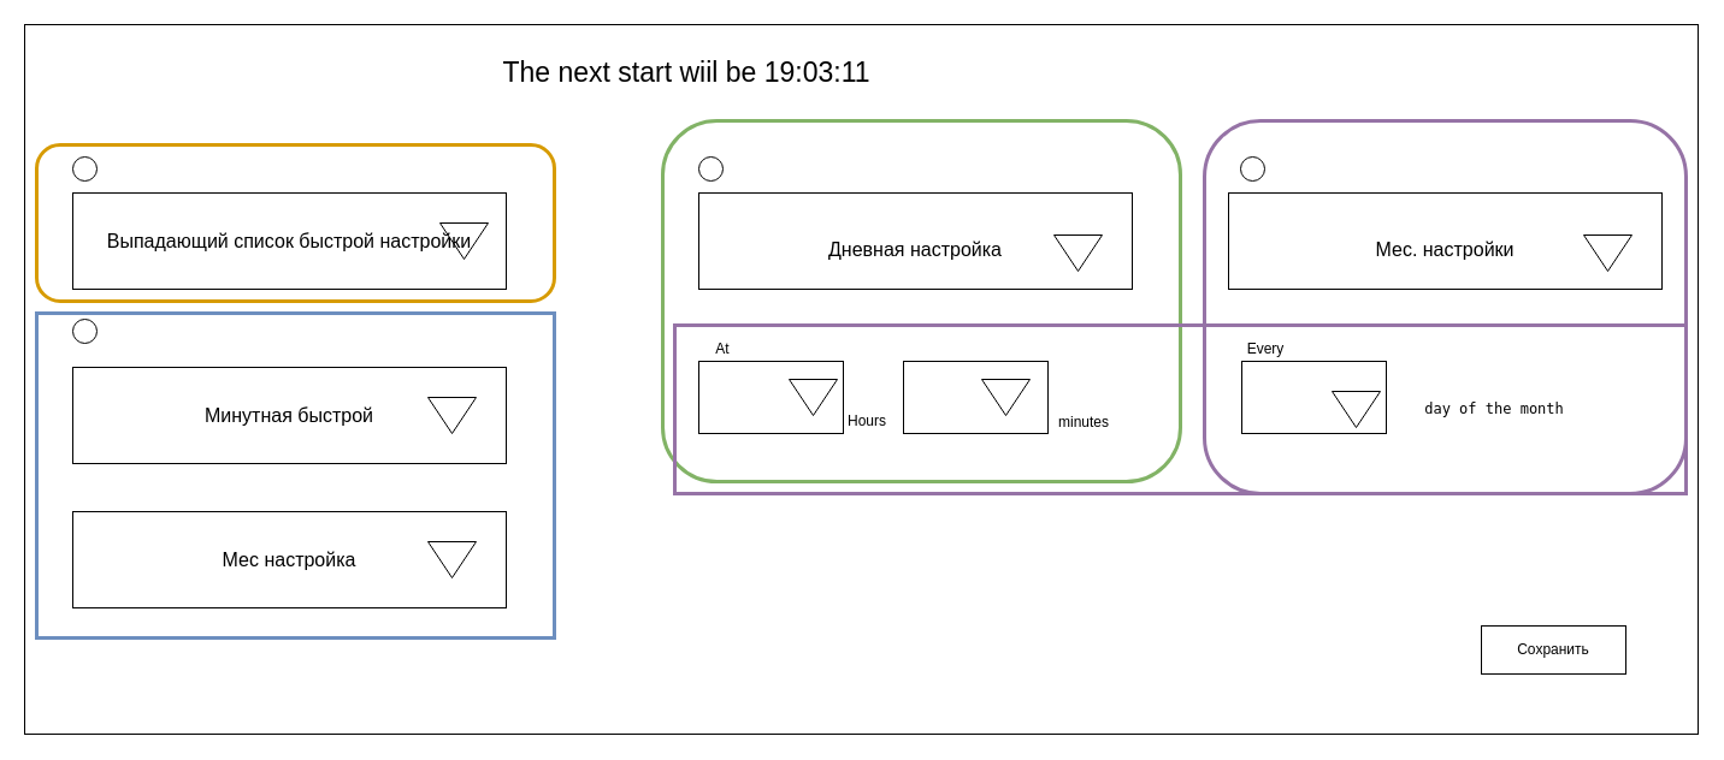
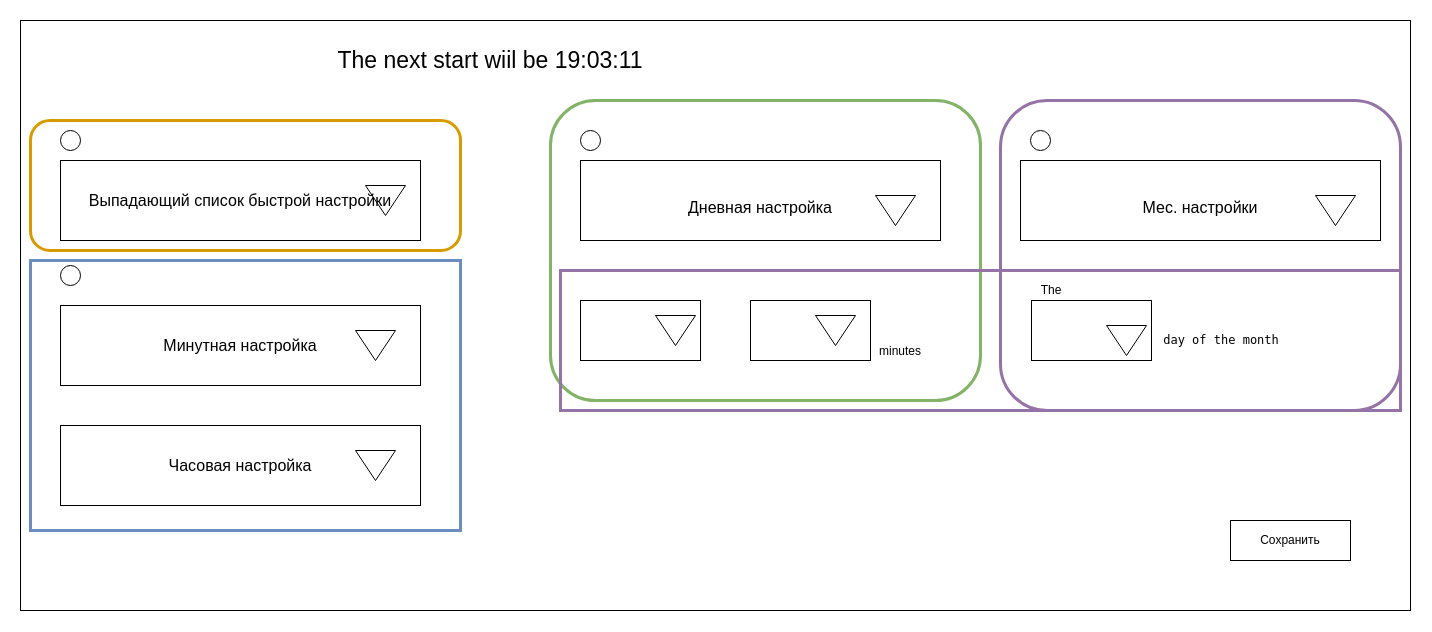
  <mxCell id="0" />
  <mxCell id="1" parent="0" />
  <mxCell id="2" value="" style="rounded=0;whiteSpace=wrap;html=1;fillColor=none;" vertex="1" parent="1"><mxGeometry x="20" y="20" width="1390" height="590" as="geometry" /></mxCell>
- <mxCell id="3" value="&lt;font style=&quot;font-size: 23px&quot;&gt;The next start wiil be 19:03:11&lt;/font&gt;" style="text;html=1;strokeColor=none;fillColor=none;align=center;verticalAlign=middle;whiteSpace=wrap;rounded=0;" vertex="1" parent="1"><mxGeometry x="270" y="50" width="600" height="20" as="geometry" /></mxCell>
+ <mxCell id="3" value="&lt;font style=&quot;font-size: 23px&quot;&gt;The next start wiil be 19:03:11&lt;/font&gt;" style="text;html=1;strokeColor=none;fillColor=none;align=center;verticalAlign=middle;whiteSpace=wrap;rounded=0;" vertex="1" parent="1"><mxGeometry x="190" y="50" width="600" height="20" as="geometry" /></mxCell>
  <mxCell id="4" value="&lt;font style=&quot;font-size: 16px&quot;&gt;Выпадающий список быстрой настройки&lt;br&gt;&lt;/font&gt;" style="rounded=0;whiteSpace=wrap;html=1;fillColor=none;gradientColor=none;" vertex="1" parent="1"><mxGeometry x="60" y="160" width="360" height="80" as="geometry" /></mxCell>
- <mxCell id="5" value="&lt;font style=&quot;font-size: 16px&quot;&gt;Минутная быстрой&lt;br&gt;&lt;/font&gt;" style="rounded=0;whiteSpace=wrap;html=1;fillColor=none;gradientColor=none;" vertex="1" parent="1"><mxGeometry x="60" y="305" width="360" height="80" as="geometry" /></mxCell>
- <mxCell id="6" value="&lt;font style=&quot;font-size: 16px&quot;&gt;Мес настройка&lt;br&gt;&lt;/font&gt;" style="rounded=0;whiteSpace=wrap;html=1;fillColor=none;gradientColor=none;" vertex="1" parent="1"><mxGeometry x="60" y="425" width="360" height="80" as="geometry" /></mxCell>
+ <mxCell id="5" value="&lt;font style=&quot;font-size: 16px&quot;&gt;Минутная настройка&lt;br&gt;&lt;/font&gt;" style="rounded=0;whiteSpace=wrap;html=1;fillColor=none;gradientColor=none;" vertex="1" parent="1"><mxGeometry x="60" y="305" width="360" height="80" as="geometry" /></mxCell>
+ <mxCell id="6" value="&lt;font style=&quot;font-size: 16px&quot;&gt;Часовая настройка&lt;br&gt;&lt;/font&gt;" style="rounded=0;whiteSpace=wrap;html=1;fillColor=none;gradientColor=none;" vertex="1" parent="1"><mxGeometry x="60" y="425" width="360" height="80" as="geometry" /></mxCell>
  <mxCell id="7" value="&lt;br&gt;&lt;font style=&quot;font-size: 16px&quot;&gt;Дневная настройка&lt;br&gt;&lt;/font&gt;" style="rounded=0;whiteSpace=wrap;html=1;fillColor=none;gradientColor=none;" vertex="1" parent="1"><mxGeometry x="580" y="160" width="360" height="80" as="geometry" /></mxCell>
  <mxCell id="8" value="&lt;br&gt;&lt;font style=&quot;font-size: 16px&quot;&gt;Мес. настройки&lt;br&gt;&lt;/font&gt;" style="rounded=0;whiteSpace=wrap;html=1;fillColor=none;gradientColor=none;" vertex="1" parent="1"><mxGeometry x="1020" y="160" width="360" height="80" as="geometry" /></mxCell>
  <mxCell id="9" value="" style="triangle;whiteSpace=wrap;html=1;fillColor=none;gradientColor=none;rotation=90;" vertex="1" parent="1"><mxGeometry x="360" y="445" width="30" height="40" as="geometry" /></mxCell>
  <mxCell id="10" value="" style="triangle;whiteSpace=wrap;html=1;fillColor=none;gradientColor=none;rotation=90;" vertex="1" parent="1"><mxGeometry x="360" y="325" width="30" height="40" as="geometry" /></mxCell>
  <mxCell id="11" value="" style="triangle;whiteSpace=wrap;html=1;fillColor=none;gradientColor=none;rotation=90;" vertex="1" parent="1"><mxGeometry x="370" y="180" width="30" height="40" as="geometry" /></mxCell>
  <mxCell id="12" value="" style="triangle;whiteSpace=wrap;html=1;fillColor=none;gradientColor=none;rotation=90;" vertex="1" parent="1"><mxGeometry x="880" y="190" width="30" height="40" as="geometry" /></mxCell>
  <mxCell id="13" value="" style="triangle;whiteSpace=wrap;html=1;fillColor=none;gradientColor=none;rotation=90;" vertex="1" parent="1"><mxGeometry x="1320" y="190" width="30" height="40" as="geometry" /></mxCell>
  <mxCell id="14" value="Сохранить" style="rounded=0;whiteSpace=wrap;html=1;fillColor=none;gradientColor=none;" vertex="1" parent="1"><mxGeometry x="1230" y="520" width="120" height="40" as="geometry" /></mxCell>
  <mxCell id="15" value="" style="rounded=0;whiteSpace=wrap;html=1;fillColor=none;gradientColor=none;" vertex="1" parent="1"><mxGeometry x="580" y="300" width="120" height="60" as="geometry" /></mxCell>
- <mxCell id="16" value="At" style="text;html=1;strokeColor=none;fillColor=none;align=center;verticalAlign=middle;whiteSpace=wrap;rounded=0;" vertex="1" parent="1"><mxGeometry x="580" y="280" width="40" height="20" as="geometry" /></mxCell>
- <mxCell id="17" value="Hours" style="text;html=1;strokeColor=none;fillColor=none;align=center;verticalAlign=middle;whiteSpace=wrap;rounded=0;" vertex="1" parent="1"><mxGeometry x="700" y="340" width="40" height="20" as="geometry" /></mxCell>
  <mxCell id="18" value="" style="triangle;whiteSpace=wrap;html=1;fillColor=none;gradientColor=none;rotation=90;" vertex="1" parent="1"><mxGeometry x="660" y="310" width="30" height="40" as="geometry" /></mxCell>
  <mxCell id="19" value="" style="rounded=0;whiteSpace=wrap;html=1;fillColor=none;gradientColor=none;" vertex="1" parent="1"><mxGeometry x="750" y="300" width="120" height="60" as="geometry" /></mxCell>
  <mxCell id="20" value="minutes" style="text;html=1;strokeColor=none;fillColor=none;align=center;verticalAlign=middle;whiteSpace=wrap;rounded=0;" vertex="1" parent="1"><mxGeometry x="880" y="350" width="40" as="geometry" /></mxCell>
  <mxCell id="21" value="" style="rounded=0;whiteSpace=wrap;html=1;fillColor=none;gradientColor=none;" vertex="1" parent="1"><mxGeometry x="1031" y="300" width="120" height="60" as="geometry" /></mxCell>
- <mxCell id="22" value="Every" style="text;html=1;strokeColor=none;fillColor=none;align=center;verticalAlign=middle;whiteSpace=wrap;rounded=0;" vertex="1" parent="1"><mxGeometry x="1031" y="280" width="40" height="20" as="geometry" /></mxCell>
+ <mxCell id="22" value="The" style="text;html=1;strokeColor=none;fillColor=none;align=center;verticalAlign=middle;whiteSpace=wrap;rounded=0;" vertex="1" parent="1"><mxGeometry x="1031" y="280" width="40" height="20" as="geometry" /></mxCell>
  <mxCell id="23" value="" style="triangle;whiteSpace=wrap;html=1;fillColor=none;gradientColor=none;rotation=90;" vertex="1" parent="1"><mxGeometry x="820" y="310" width="30" height="40" as="geometry" /></mxCell>
  <mxCell id="24" value="" style="triangle;whiteSpace=wrap;html=1;fillColor=none;gradientColor=none;rotation=90;" vertex="1" parent="1"><mxGeometry x="1111" y="320" width="30" height="40" as="geometry" /></mxCell>
- <mxCell id="25" value="&lt;pre class=&quot;tw-data-text tw-text-large tw-ta&quot; id=&quot;tw-target-text&quot; style=&quot;text-align: left&quot; dir=&quot;ltr&quot;&gt;&lt;span class=&quot;Y2IQFc&quot; lang=&quot;en&quot;&gt;day of the month&lt;/span&gt;&lt;/pre&gt;" style="text;html=1;strokeColor=none;fillColor=none;align=center;verticalAlign=middle;whiteSpace=wrap;rounded=0;" vertex="1" parent="1"><mxGeometry x="1201" y="300" width="80" height="80" as="geometry" /></mxCell>
+ <mxCell id="25" value="&lt;pre class=&quot;tw-data-text tw-text-large tw-ta&quot; id=&quot;tw-target-text&quot; style=&quot;text-align: left&quot; dir=&quot;ltr&quot;&gt;&lt;span class=&quot;Y2IQFc&quot; lang=&quot;en&quot;&gt;day of the month&lt;/span&gt;&lt;/pre&gt;" style="text;html=1;strokeColor=none;fillColor=none;align=center;verticalAlign=middle;whiteSpace=wrap;rounded=0;" vertex="1" parent="1"><mxGeometry x="1181" y="300" width="80" height="80" as="geometry" /></mxCell>
  <mxCell id="26" value="" style="ellipse;whiteSpace=wrap;html=1;fillColor=none;gradientColor=none;" vertex="1" parent="1"><mxGeometry x="60" y="265" width="20" height="20" as="geometry" /></mxCell>
  <mxCell id="27" value="" style="ellipse;whiteSpace=wrap;html=1;fillColor=none;gradientColor=none;" vertex="1" parent="1"><mxGeometry x="60" y="130" width="20" height="20" as="geometry" /></mxCell>
  <mxCell id="28" value="" style="ellipse;whiteSpace=wrap;html=1;fillColor=none;gradientColor=none;" vertex="1" parent="1"><mxGeometry x="580" y="130" width="20" height="20" as="geometry" /></mxCell>
  <mxCell id="29" value="" style="ellipse;whiteSpace=wrap;html=1;fillColor=none;gradientColor=none;" vertex="1" parent="1"><mxGeometry x="1030" y="130" width="20" height="20" as="geometry" /></mxCell>
  <mxCell id="30" value="" style="rounded=1;whiteSpace=wrap;html=1;fillColor=none;strokeColor=#d79b00;strokeWidth=3;" vertex="1" parent="1"><mxGeometry x="30" y="120" width="430" height="130" as="geometry" /></mxCell>
  <mxCell id="31" value="" style="rounded=0;whiteSpace=wrap;html=1;fillColor=none;strokeColor=#6c8ebf;strokeWidth=3;" vertex="1" parent="1"><mxGeometry x="30" y="260" width="430" height="270" as="geometry" /></mxCell>
  <mxCell id="32" value="" style="rounded=1;whiteSpace=wrap;html=1;fillColor=none;strokeColor=#82b366;strokeWidth=3;" vertex="1" parent="1"><mxGeometry x="550" y="100" width="430" height="300" as="geometry" /></mxCell>
  <mxCell id="33" value="" style="rounded=0;whiteSpace=wrap;html=1;fillColor=none;strokeColor=#9673a6;strokeWidth=3;" vertex="1" parent="1"><mxGeometry x="560" y="270" width="840" height="140" as="geometry" /></mxCell>
  <mxCell id="34" value="" style="rounded=1;whiteSpace=wrap;html=1;fillColor=none;strokeColor=#9673a6;strokeWidth=3;" vertex="1" parent="1"><mxGeometry x="1000" y="100" width="400" height="310" as="geometry" /></mxCell>
